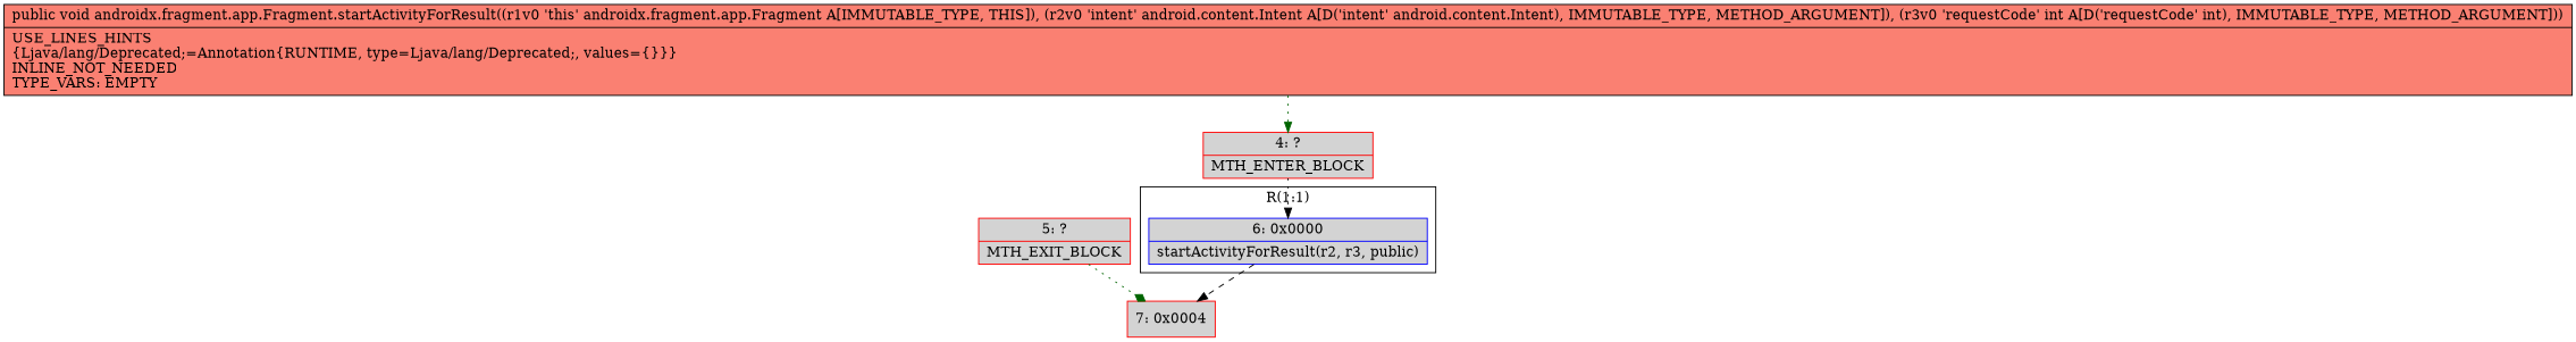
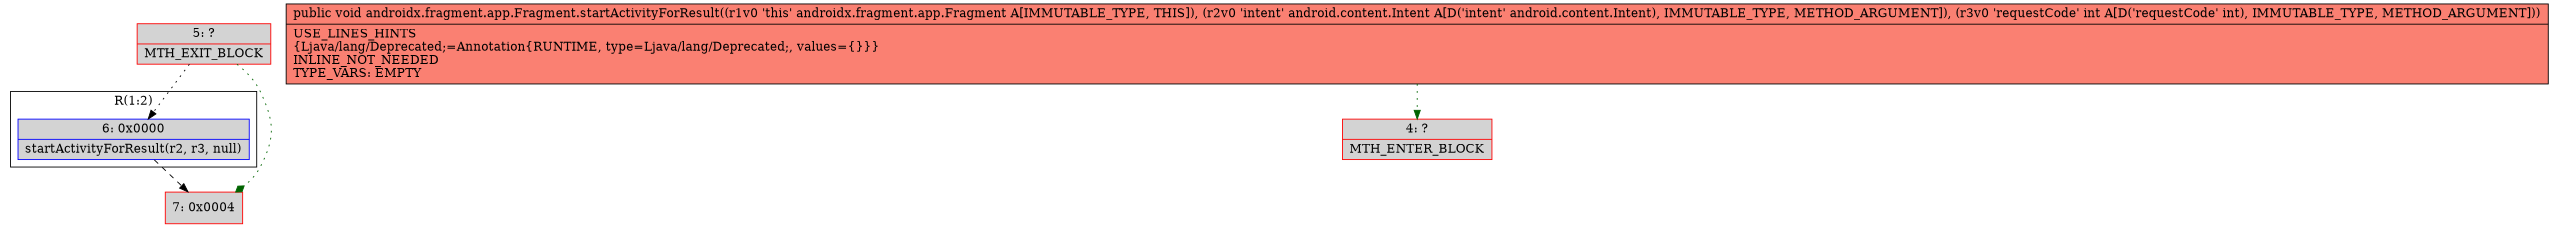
  digraph {
    node [color=red fillcolor=lightgrey shape=record style=filled]
    edge [arrowhead=normal color=black style=dotted]
-   n1 [color=blue label="{6\:\ 0x0000|startActivityForResult(r2, r3, public)\l}"]
+   n1 [color=blue label="{6\:\ 0x0000|startActivityForResult(r2, r3, null)\l}"]
    n2 [label="{7\:\ 0x0004}"]
    n3 [label="{4\:\ ?|MTH_ENTER_BLOCK\l}"]
    n4 [label="{5\:\ ?|MTH_EXIT_BLOCK\l}"]
    n5 [fillcolor=salmon label="{public void androidx.fragment.app.Fragment.startActivityForResult((r1v0 'this' androidx.fragment.app.Fragment A[IMMUTABLE_TYPE, THIS]), (r2v0 'intent' android.content.Intent A[D('intent' android.content.Intent), IMMUTABLE_TYPE, METHOD_ARGUMENT]), (r3v0 'requestCode' int A[D('requestCode' int), IMMUTABLE_TYPE, METHOD_ARGUMENT]))  | USE_LINES_HINTS\l\{Ljava\/lang\/Deprecated;=Annotation\{RUNTIME, type=Ljava\/lang\/Deprecated;, values=\{\}\}\}\lINLINE_NOT_NEEDED\lTYPE_VARS: EMPTY\l}" color=""]
    subgraph cluster_1 {
-     label="R(1:1)"
+     label="R(1:2)"
      n1
    }
    n1 -> n2 [style=dashed]
-   n3 -> n1
+   n4 -> n1
    n4 -> n2 [arrowhead=diamond color=darkgreen]
    n5 -> n3 [color=darkgreen]
  }
